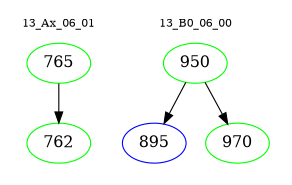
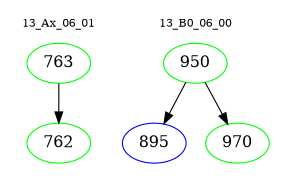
  digraph {
    node [color=green]
    edge [color=black]
-   n1 [label=765]
+   n1 [label=763]
    n2 [label=762]
    n3 [label=950]
    n4 [color=blue label=895]
    n5 [label=970]
    subgraph cluster_1 {
      color=white
      fontsize=10
      label="13_Ax_06_01"
      n1
      n2
    }
    subgraph cluster_2 {
      color=white
      fontsize=10
      label="13_B0_06_00"
      n3
      n4
      n5
    }
    n1 -> n2
    n3 -> n4
    n3 -> n5
  }
